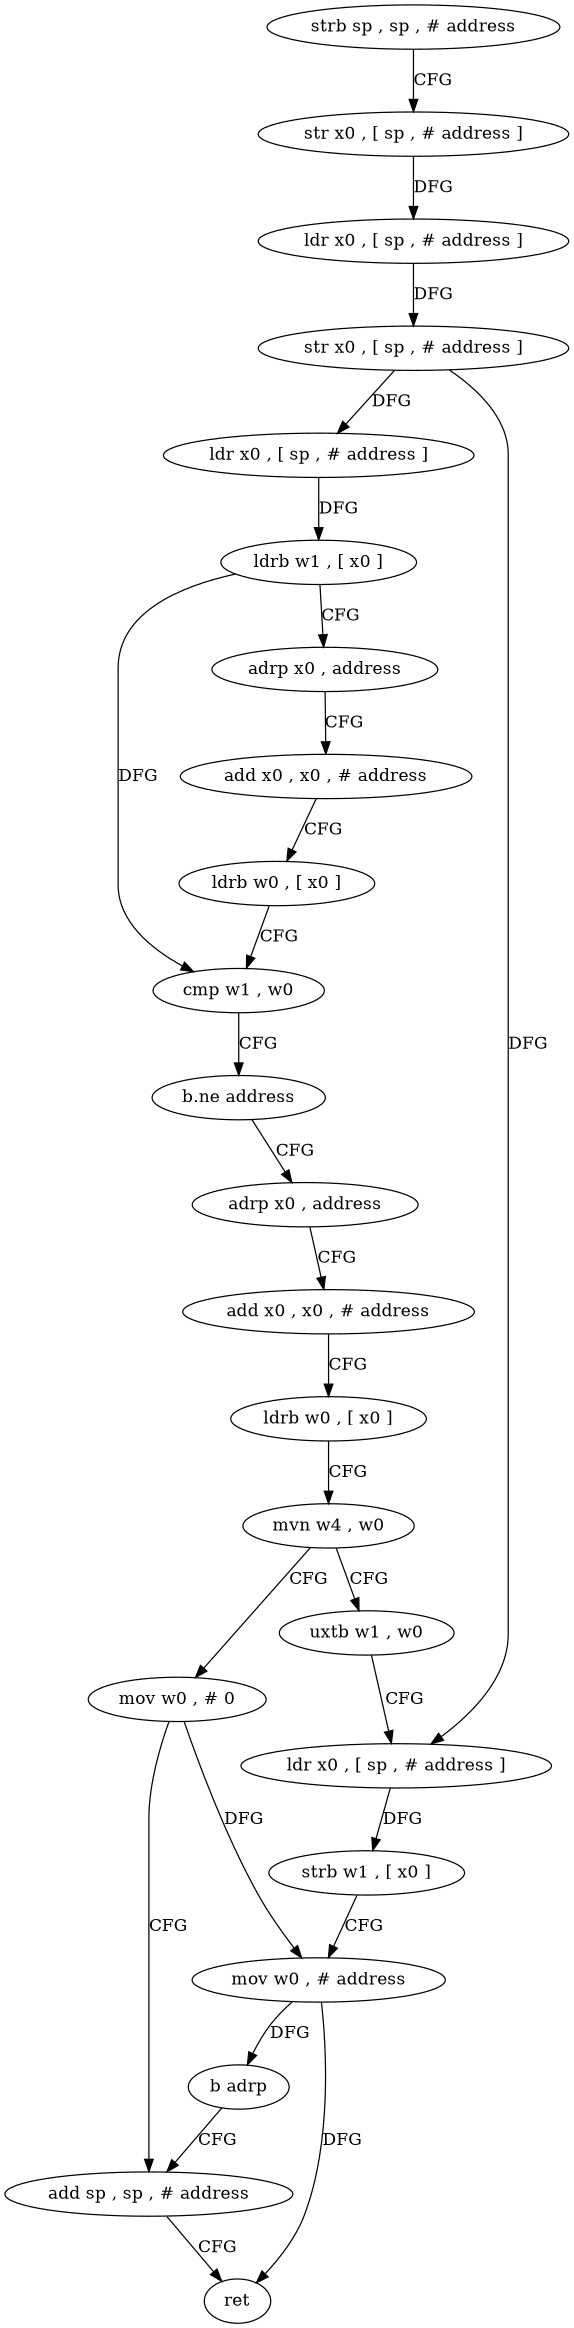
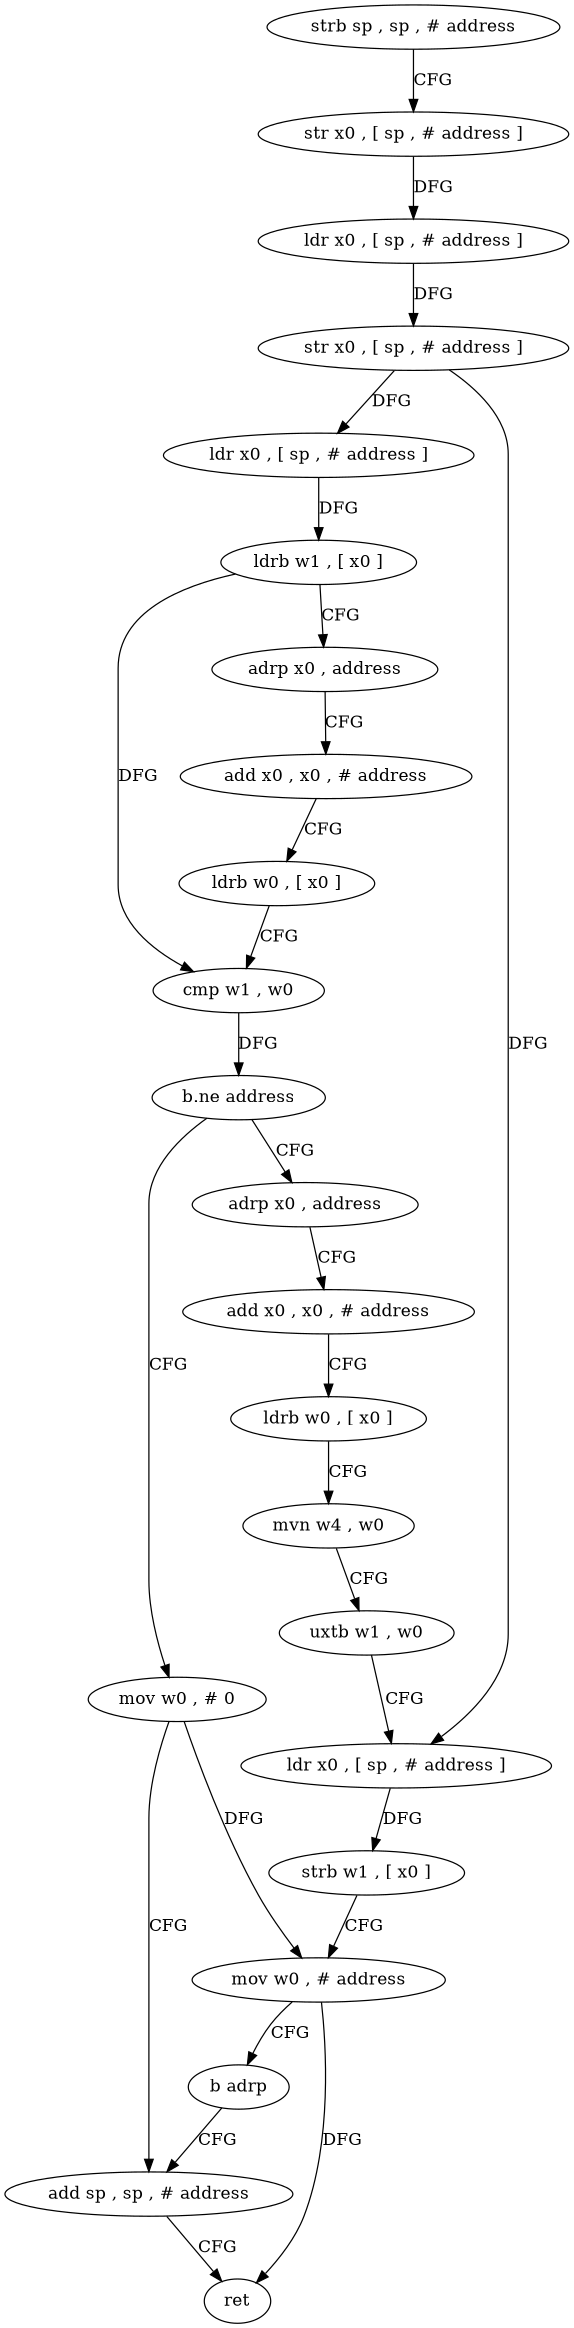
  digraph {
    n1 [label="strb sp , sp , # address"]
    n2 [label="str x0 , [ sp , # address ]"]
    n3 [label="ldr x0 , [ sp , # address ]"]
    n4 [label="str x0 , [ sp , # address ]"]
    n5 [label="ldr x0 , [ sp , # address ]"]
    n6 [label="ldr x0 , [ sp , # address ]"]
    n7 [label="ldrb w1 , [ x0 ]"]
    n8 [label="strb w1 , [ x0 ]"]
    n9 [label="adrp x0 , address"]
    n10 [label="cmp w1 , w0"]
    n11 [label="add x0 , x0 , # address"]
    n12 [label="b.ne address"]
    n13 [label="mov w0 , # 0"]
    n14 [label="adrp x0 , address"]
    n15 [label="ldrb w0 , [ x0 ]"]
    n16 [label="add sp , sp , # address"]
    n17 [label="mov w0 , # address"]
    n18 [label="add x0 , x0 , # address"]
    n19 [label=ret]
    n20 [label="ldrb w0 , [ x0 ]"]
    n21 [label="mvn w4 , w0"]
    n22 [label="uxtb w1 , w0"]
    n23 [label="b adrp"]
    n1 -> n2 [label=CFG]
    n2 -> n3 [label=DFG]
    n3 -> n4 [label=DFG]
    n4 -> n5 [label=DFG]
    n4 -> n6 [label=DFG]
    n5 -> n7 [label=DFG]
    n6 -> n8 [label=DFG]
    n7 -> n9 [label=CFG]
    n7 -> n10 [label=DFG]
    n8 -> n17 [label=CFG]
    n9 -> n11 [label=CFG]
-   n10 -> n12 [label=CFG]
+   n10 -> n12 [label=DFG]
    n11 -> n15 [label=CFG]
-   n21 -> n13 [label=CFG]
+   n12 -> n13 [label=CFG]
    n12 -> n14 [label=CFG]
    n13 -> n16 [label=CFG]
    n13 -> n17 [label=DFG]
    n14 -> n18 [label=CFG]
    n15 -> n10 [label=CFG]
    n16 -> n19 [label=CFG]
    n17 -> n19 [label=DFG]
-   n17 -> n23 [label=DFG]
+   n17 -> n23 [label=CFG]
    n18 -> n20 [label=CFG]
    n20 -> n21 [label=CFG]
    n21 -> n22 [label=CFG]
    n22 -> n6 [label=CFG]
    n23 -> n16 [label=CFG]
  }
